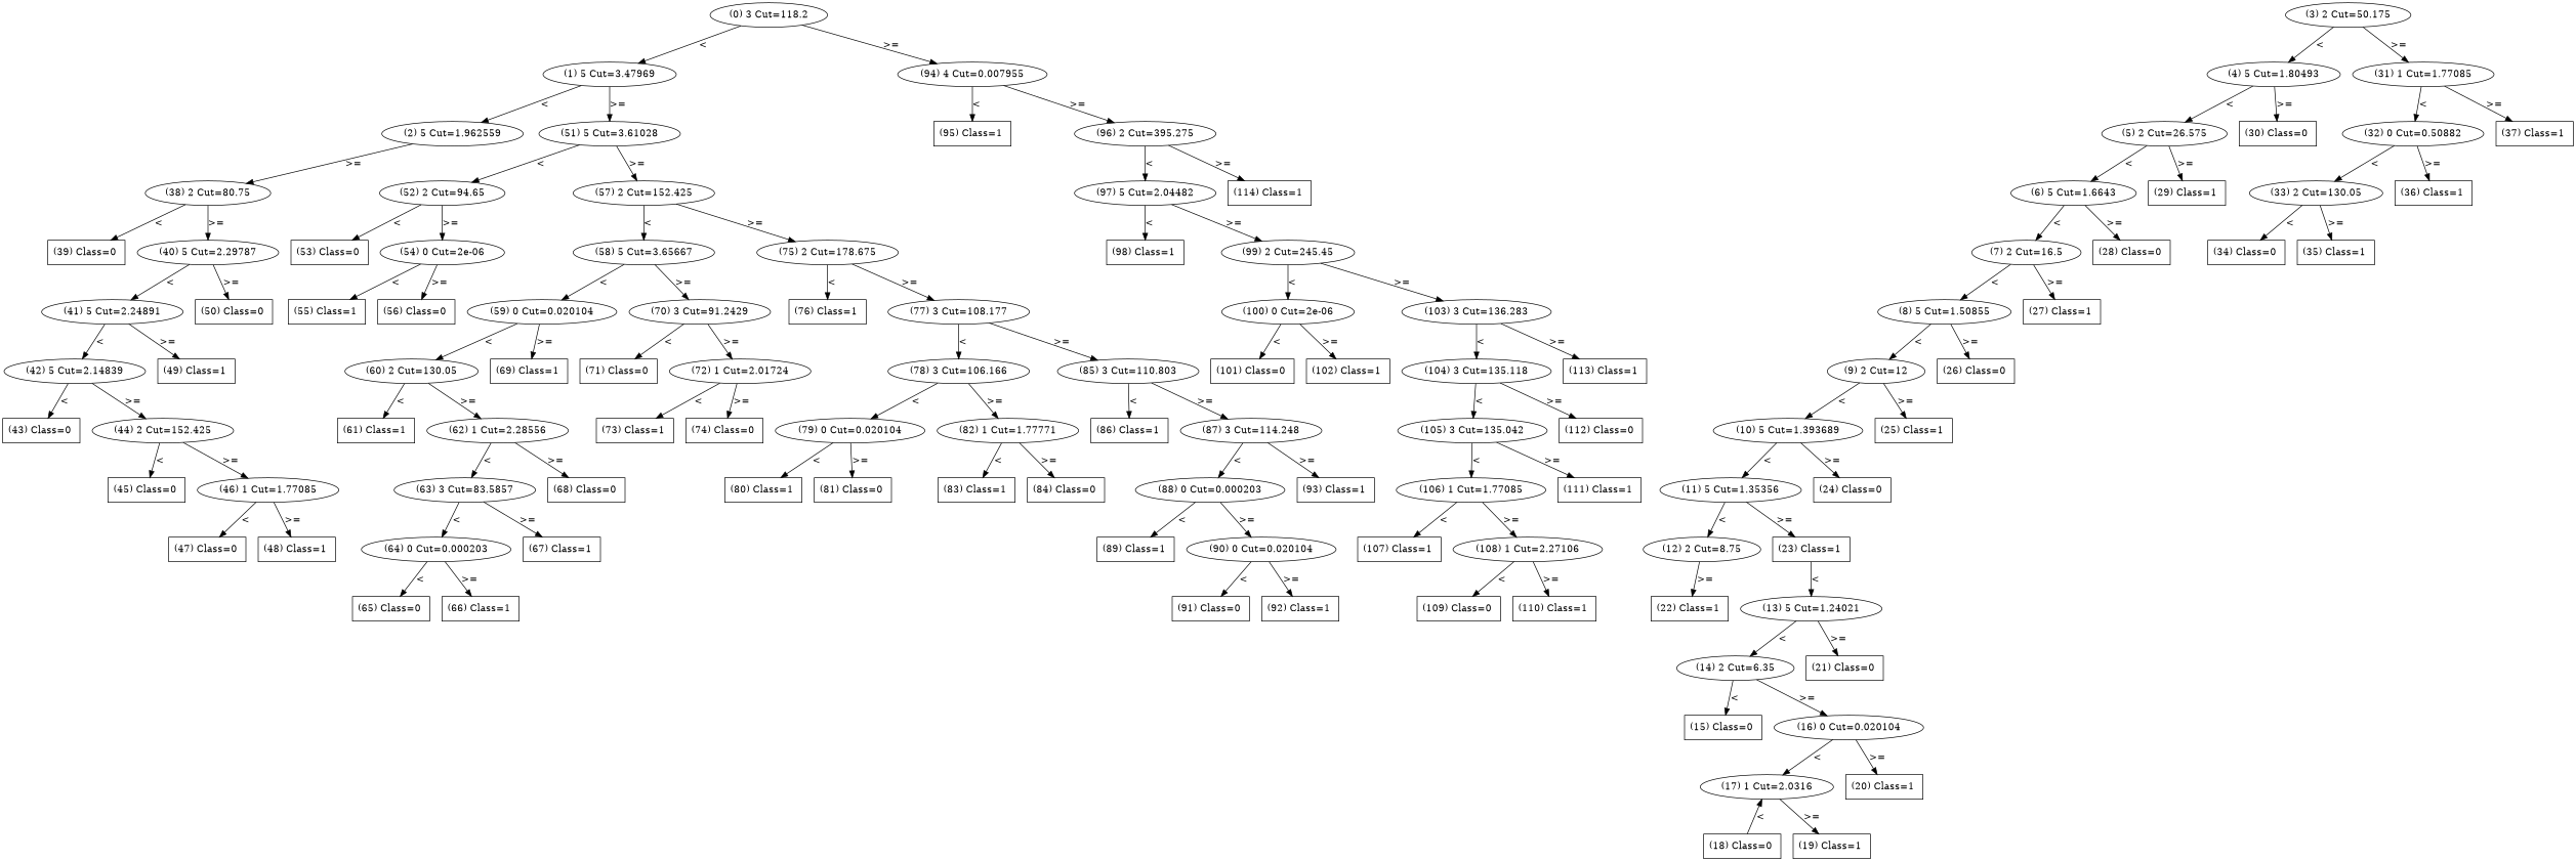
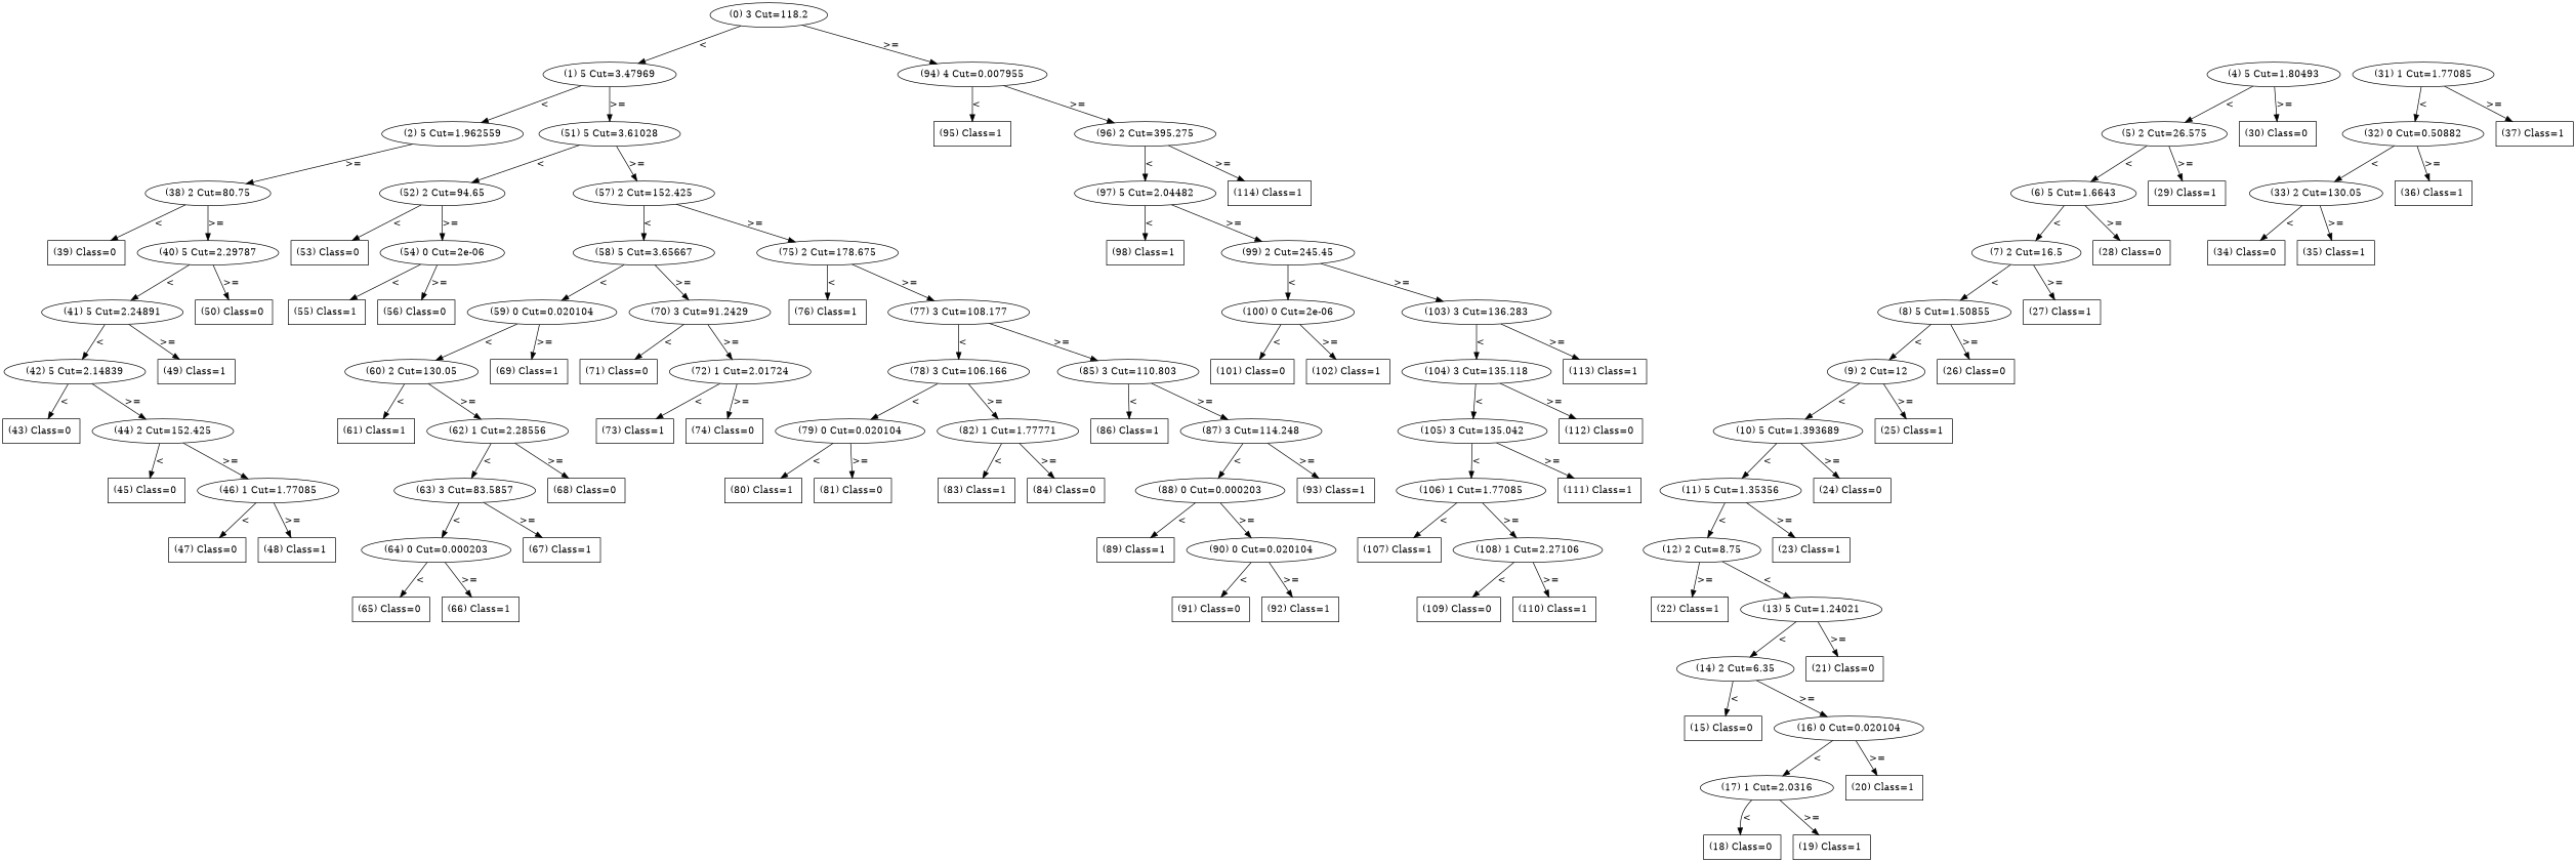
  digraph {
    node [shape=box]
    "(0) 3 Cut=118.2" [shape=ellipse]
    "(1) 5 Cut=3.47969" [shape=ellipse]
    "(94) 4 Cut=0.007955" [shape=ellipse]
    "(2) 5 Cut=1.962559" [shape=ellipse]
    "(51) 5 Cut=3.61028" [shape=ellipse]
    "(95) Class=1 "
    "(96) 2 Cut=395.275" [shape=ellipse]
    "(38) 2 Cut=80.75" [shape=ellipse]
    "(52) 2 Cut=94.65" [shape=ellipse]
    "(57) 2 Cut=152.425" [shape=ellipse]
    "(97) 5 Cut=2.04482" [shape=ellipse]
    "(114) Class=1 "
-   "(3) 2 Cut=50.175" [shape=ellipse]
    "(4) 5 Cut=1.80493" [shape=ellipse]
    "(31) 1 Cut=1.77085" [shape=ellipse]
    "(39) Class=0 "
    "(40) 5 Cut=2.29787" [shape=ellipse]
    "(53) Class=0 "
    "(54) 0 Cut=2e-06" [shape=ellipse]
    "(58) 5 Cut=3.65667" [shape=ellipse]
    "(75) 2 Cut=178.675" [shape=ellipse]
    "(5) 2 Cut=26.575" [shape=ellipse]
    "(30) Class=0 "
    "(32) 0 Cut=0.50882" [shape=ellipse]
    "(37) Class=1 "
    "(41) 5 Cut=2.24891" [shape=ellipse]
    "(50) Class=0 "
    "(6) 5 Cut=1.6643" [shape=ellipse]
    "(29) Class=1 "
    "(33) 2 Cut=130.05" [shape=ellipse]
    "(36) Class=1 "
    "(7) 2 Cut=16.5" [shape=ellipse]
    "(28) Class=0 "
    "(8) 5 Cut=1.50855" [shape=ellipse]
    "(27) Class=1 "
    "(9) 2 Cut=12" [shape=ellipse]
    "(26) Class=0 "
    "(10) 5 Cut=1.393689" [shape=ellipse]
    "(25) Class=1 "
    n40 [label="(11) 5 Cut=1.35356" shape=ellipse]
    "(24) Class=0 "
    "(12) 2 Cut=8.75" [shape=ellipse]
    "(23) Class=1 "
    "(13) 5 Cut=1.24021" [shape=ellipse]
    "(22) Class=1 "
    "(14) 2 Cut=6.35" [shape=ellipse]
    "(21) Class=0 "
    "(15) Class=0 "
    "(16) 0 Cut=0.020104" [shape=ellipse]
    "(17) 1 Cut=2.0316" [shape=ellipse]
    "(20) Class=1 "
    "(18) Class=0 "
    "(19) Class=1 "
    "(34) Class=0 "
    "(35) Class=1 "
    "(42) 5 Cut=2.14839" [shape=ellipse]
    "(49) Class=1 "
    "(43) Class=0 "
    "(44) 2 Cut=152.425" [shape=ellipse]
    "(45) Class=0 "
    "(46) 1 Cut=1.77085" [shape=ellipse]
    "(47) Class=0 "
    "(48) Class=1 "
    "(55) Class=1 "
    "(56) Class=0 "
    "(59) 0 Cut=0.020104" [shape=ellipse]
    "(70) 3 Cut=91.2429" [shape=ellipse]
    "(76) Class=1 "
    "(77) 3 Cut=108.177" [shape=ellipse]
    "(60) 2 Cut=130.05" [shape=ellipse]
    "(69) Class=1 "
    "(71) Class=0 "
    "(72) 1 Cut=2.01724" [shape=ellipse]
    "(78) 3 Cut=106.166" [shape=ellipse]
    "(85) 3 Cut=110.803" [shape=ellipse]
    "(61) Class=1 "
    "(62) 1 Cut=2.28556" [shape=ellipse]
    "(73) Class=1 "
    "(74) Class=0 "
    "(63) 3 Cut=83.5857" [shape=ellipse]
    "(68) Class=0 "
    "(64) 0 Cut=0.000203" [shape=ellipse]
    "(67) Class=1 "
    "(65) Class=0 "
    "(66) Class=1 "
    "(79) 0 Cut=0.020104" [shape=ellipse]
    "(82) 1 Cut=1.77771" [shape=ellipse]
    "(86) Class=1 "
    "(87) 3 Cut=114.248" [shape=ellipse]
    "(80) Class=1 "
    "(81) Class=0 "
    "(83) Class=1 "
    "(84) Class=0 "
    "(88) 0 Cut=0.000203" [shape=ellipse]
    "(93) Class=1 "
    "(89) Class=1 "
    "(90) 0 Cut=0.020104" [shape=ellipse]
    "(91) Class=0 "
    "(92) Class=1 "
    "(98) Class=1 "
    "(99) 2 Cut=245.45" [shape=ellipse]
    "(100) 0 Cut=2e-06" [shape=ellipse]
    "(103) 3 Cut=136.283" [shape=ellipse]
    "(101) Class=0 "
    "(102) Class=1 "
    "(104) 3 Cut=135.118" [shape=ellipse]
    "(113) Class=1 "
    "(105) 3 Cut=135.042" [shape=ellipse]
    "(112) Class=0 "
    "(106) 1 Cut=1.77085" [shape=ellipse]
    "(111) Class=1 "
    "(107) Class=1 "
    "(108) 1 Cut=2.27106" [shape=ellipse]
    "(109) Class=0 "
    "(110) Class=1 "
    "(0) 3 Cut=118.2" -> "(1) 5 Cut=3.47969" [label="<"]
    "(0) 3 Cut=118.2" -> "(94) 4 Cut=0.007955" [label=">="]
    "(1) 5 Cut=3.47969" -> "(2) 5 Cut=1.962559" [label="<"]
    "(1) 5 Cut=3.47969" -> "(51) 5 Cut=3.61028" [label=">="]
    "(94) 4 Cut=0.007955" -> "(95) Class=1 " [label="<"]
    "(94) 4 Cut=0.007955" -> "(96) 2 Cut=395.275" [label=">="]
    "(2) 5 Cut=1.962559" -> "(38) 2 Cut=80.75" [label=">="]
    "(51) 5 Cut=3.61028" -> "(52) 2 Cut=94.65" [label="<"]
    "(51) 5 Cut=3.61028" -> "(57) 2 Cut=152.425" [label=">="]
    "(96) 2 Cut=395.275" -> "(97) 5 Cut=2.04482" [label="<"]
    "(96) 2 Cut=395.275" -> "(114) Class=1 " [label=">="]
    "(38) 2 Cut=80.75" -> "(39) Class=0 " [label="<"]
    "(38) 2 Cut=80.75" -> "(40) 5 Cut=2.29787" [label=">="]
    "(52) 2 Cut=94.65" -> "(53) Class=0 " [label="<"]
    "(52) 2 Cut=94.65" -> "(54) 0 Cut=2e-06" [label=">="]
    "(57) 2 Cut=152.425" -> "(58) 5 Cut=3.65667" [label="<"]
    "(57) 2 Cut=152.425" -> "(75) 2 Cut=178.675" [label=">="]
    "(97) 5 Cut=2.04482" -> "(98) Class=1 " [label="<"]
    "(97) 5 Cut=2.04482" -> "(99) 2 Cut=245.45" [label=">="]
-   "(3) 2 Cut=50.175" -> "(4) 5 Cut=1.80493" [label="<"]
-   "(3) 2 Cut=50.175" -> "(31) 1 Cut=1.77085" [label=">="]
    "(4) 5 Cut=1.80493" -> "(5) 2 Cut=26.575" [label="<"]
    "(4) 5 Cut=1.80493" -> "(30) Class=0 " [label=">="]
    "(31) 1 Cut=1.77085" -> "(32) 0 Cut=0.50882" [label="<"]
    "(31) 1 Cut=1.77085" -> "(37) Class=1 " [label=">="]
    "(40) 5 Cut=2.29787" -> "(41) 5 Cut=2.24891" [label="<"]
    "(40) 5 Cut=2.29787" -> "(50) Class=0 " [label=">="]
    "(54) 0 Cut=2e-06" -> "(55) Class=1 " [label="<"]
    "(54) 0 Cut=2e-06" -> "(56) Class=0 " [label=">="]
    "(58) 5 Cut=3.65667" -> "(59) 0 Cut=0.020104" [label="<"]
    "(58) 5 Cut=3.65667" -> "(70) 3 Cut=91.2429" [label=">="]
    "(75) 2 Cut=178.675" -> "(76) Class=1 " [label="<"]
    "(75) 2 Cut=178.675" -> "(77) 3 Cut=108.177" [label=">="]
    "(5) 2 Cut=26.575" -> "(6) 5 Cut=1.6643" [label="<"]
    "(5) 2 Cut=26.575" -> "(29) Class=1 " [label=">="]
    "(32) 0 Cut=0.50882" -> "(33) 2 Cut=130.05" [label="<"]
    "(32) 0 Cut=0.50882" -> "(36) Class=1 " [label=">="]
    "(41) 5 Cut=2.24891" -> "(42) 5 Cut=2.14839" [label="<"]
    "(41) 5 Cut=2.24891" -> "(49) Class=1 " [label=">="]
    "(6) 5 Cut=1.6643" -> "(7) 2 Cut=16.5" [label="<"]
    "(6) 5 Cut=1.6643" -> "(28) Class=0 " [label=">="]
    "(33) 2 Cut=130.05" -> "(34) Class=0 " [label="<"]
    "(33) 2 Cut=130.05" -> "(35) Class=1 " [label=">="]
    "(7) 2 Cut=16.5" -> "(8) 5 Cut=1.50855" [label="<"]
    "(7) 2 Cut=16.5" -> "(27) Class=1 " [label=">="]
    "(8) 5 Cut=1.50855" -> "(9) 2 Cut=12" [label="<"]
    "(8) 5 Cut=1.50855" -> "(26) Class=0 " [label=">="]
    "(9) 2 Cut=12" -> "(10) 5 Cut=1.393689" [label="<"]
    "(9) 2 Cut=12" -> "(25) Class=1 " [label=">="]
    "(10) 5 Cut=1.393689" -> n40 [label="<"]
    "(10) 5 Cut=1.393689" -> "(24) Class=0 " [label=">="]
    n40 -> "(12) 2 Cut=8.75" [label="<"]
    n40 -> "(23) Class=1 " [label=">="]
-   "(23) Class=1 " -> "(13) 5 Cut=1.24021" [label="<"]
+   "(12) 2 Cut=8.75" -> "(13) 5 Cut=1.24021" [label="<"]
    "(12) 2 Cut=8.75" -> "(22) Class=1 " [label=">="]
    "(13) 5 Cut=1.24021" -> "(14) 2 Cut=6.35" [label="<"]
    "(13) 5 Cut=1.24021" -> "(21) Class=0 " [label=">="]
    "(14) 2 Cut=6.35" -> "(15) Class=0 " [label="<"]
    "(14) 2 Cut=6.35" -> "(16) 0 Cut=0.020104" [label=">="]
    "(16) 0 Cut=0.020104" -> "(17) 1 Cut=2.0316" [label="<"]
    "(16) 0 Cut=0.020104" -> "(20) Class=1 " [label=">="]
-   "(18) Class=0 " -> "(17) 1 Cut=2.0316" [label="<"]
+   "(17) 1 Cut=2.0316" -> "(18) Class=0 " [label="<"]
    "(17) 1 Cut=2.0316" -> "(19) Class=1 " [label=">="]
    "(42) 5 Cut=2.14839" -> "(43) Class=0 " [label="<"]
    "(42) 5 Cut=2.14839" -> "(44) 2 Cut=152.425" [label=">="]
    "(44) 2 Cut=152.425" -> "(45) Class=0 " [label="<"]
    "(44) 2 Cut=152.425" -> "(46) 1 Cut=1.77085" [label=">="]
    "(46) 1 Cut=1.77085" -> "(47) Class=0 " [label="<"]
    "(46) 1 Cut=1.77085" -> "(48) Class=1 " [label=">="]
    "(59) 0 Cut=0.020104" -> "(60) 2 Cut=130.05" [label="<"]
    "(59) 0 Cut=0.020104" -> "(69) Class=1 " [label=">="]
    "(70) 3 Cut=91.2429" -> "(71) Class=0 " [label="<"]
    "(70) 3 Cut=91.2429" -> "(72) 1 Cut=2.01724" [label=">="]
    "(77) 3 Cut=108.177" -> "(78) 3 Cut=106.166" [label="<"]
    "(77) 3 Cut=108.177" -> "(85) 3 Cut=110.803" [label=">="]
    "(60) 2 Cut=130.05" -> "(61) Class=1 " [label="<"]
    "(60) 2 Cut=130.05" -> "(62) 1 Cut=2.28556" [label=">="]
    "(72) 1 Cut=2.01724" -> "(73) Class=1 " [label="<"]
    "(72) 1 Cut=2.01724" -> "(74) Class=0 " [label=">="]
    "(78) 3 Cut=106.166" -> "(79) 0 Cut=0.020104" [label="<"]
    "(78) 3 Cut=106.166" -> "(82) 1 Cut=1.77771" [label=">="]
    "(85) 3 Cut=110.803" -> "(86) Class=1 " [label="<"]
    "(85) 3 Cut=110.803" -> "(87) 3 Cut=114.248" [label=">="]
    "(62) 1 Cut=2.28556" -> "(63) 3 Cut=83.5857" [label="<"]
    "(62) 1 Cut=2.28556" -> "(68) Class=0 " [label=">="]
    "(63) 3 Cut=83.5857" -> "(64) 0 Cut=0.000203" [label="<"]
    "(63) 3 Cut=83.5857" -> "(67) Class=1 " [label=">="]
    "(64) 0 Cut=0.000203" -> "(65) Class=0 " [label="<"]
    "(64) 0 Cut=0.000203" -> "(66) Class=1 " [label=">="]
    "(79) 0 Cut=0.020104" -> "(80) Class=1 " [label="<"]
    "(79) 0 Cut=0.020104" -> "(81) Class=0 " [label=">="]
    "(82) 1 Cut=1.77771" -> "(83) Class=1 " [label="<"]
    "(82) 1 Cut=1.77771" -> "(84) Class=0 " [label=">="]
    "(87) 3 Cut=114.248" -> "(88) 0 Cut=0.000203" [label="<"]
    "(87) 3 Cut=114.248" -> "(93) Class=1 " [label=">="]
    "(88) 0 Cut=0.000203" -> "(89) Class=1 " [label="<"]
    "(88) 0 Cut=0.000203" -> "(90) 0 Cut=0.020104" [label=">="]
    "(90) 0 Cut=0.020104" -> "(91) Class=0 " [label="<"]
    "(90) 0 Cut=0.020104" -> "(92) Class=1 " [label=">="]
    "(99) 2 Cut=245.45" -> "(100) 0 Cut=2e-06" [label="<"]
    "(99) 2 Cut=245.45" -> "(103) 3 Cut=136.283" [label=">="]
    "(100) 0 Cut=2e-06" -> "(101) Class=0 " [label="<"]
    "(100) 0 Cut=2e-06" -> "(102) Class=1 " [label=">="]
    "(103) 3 Cut=136.283" -> "(104) 3 Cut=135.118" [label="<"]
    "(103) 3 Cut=136.283" -> "(113) Class=1 " [label=">="]
    "(104) 3 Cut=135.118" -> "(105) 3 Cut=135.042" [label="<"]
    "(104) 3 Cut=135.118" -> "(112) Class=0 " [label=">="]
    "(105) 3 Cut=135.042" -> "(106) 1 Cut=1.77085" [label="<"]
    "(105) 3 Cut=135.042" -> "(111) Class=1 " [label=">="]
    "(106) 1 Cut=1.77085" -> "(107) Class=1 " [label="<"]
    "(106) 1 Cut=1.77085" -> "(108) 1 Cut=2.27106" [label=">="]
    "(108) 1 Cut=2.27106" -> "(109) Class=0 " [label="<"]
    "(108) 1 Cut=2.27106" -> "(110) Class=1 " [label=">="]
  }
